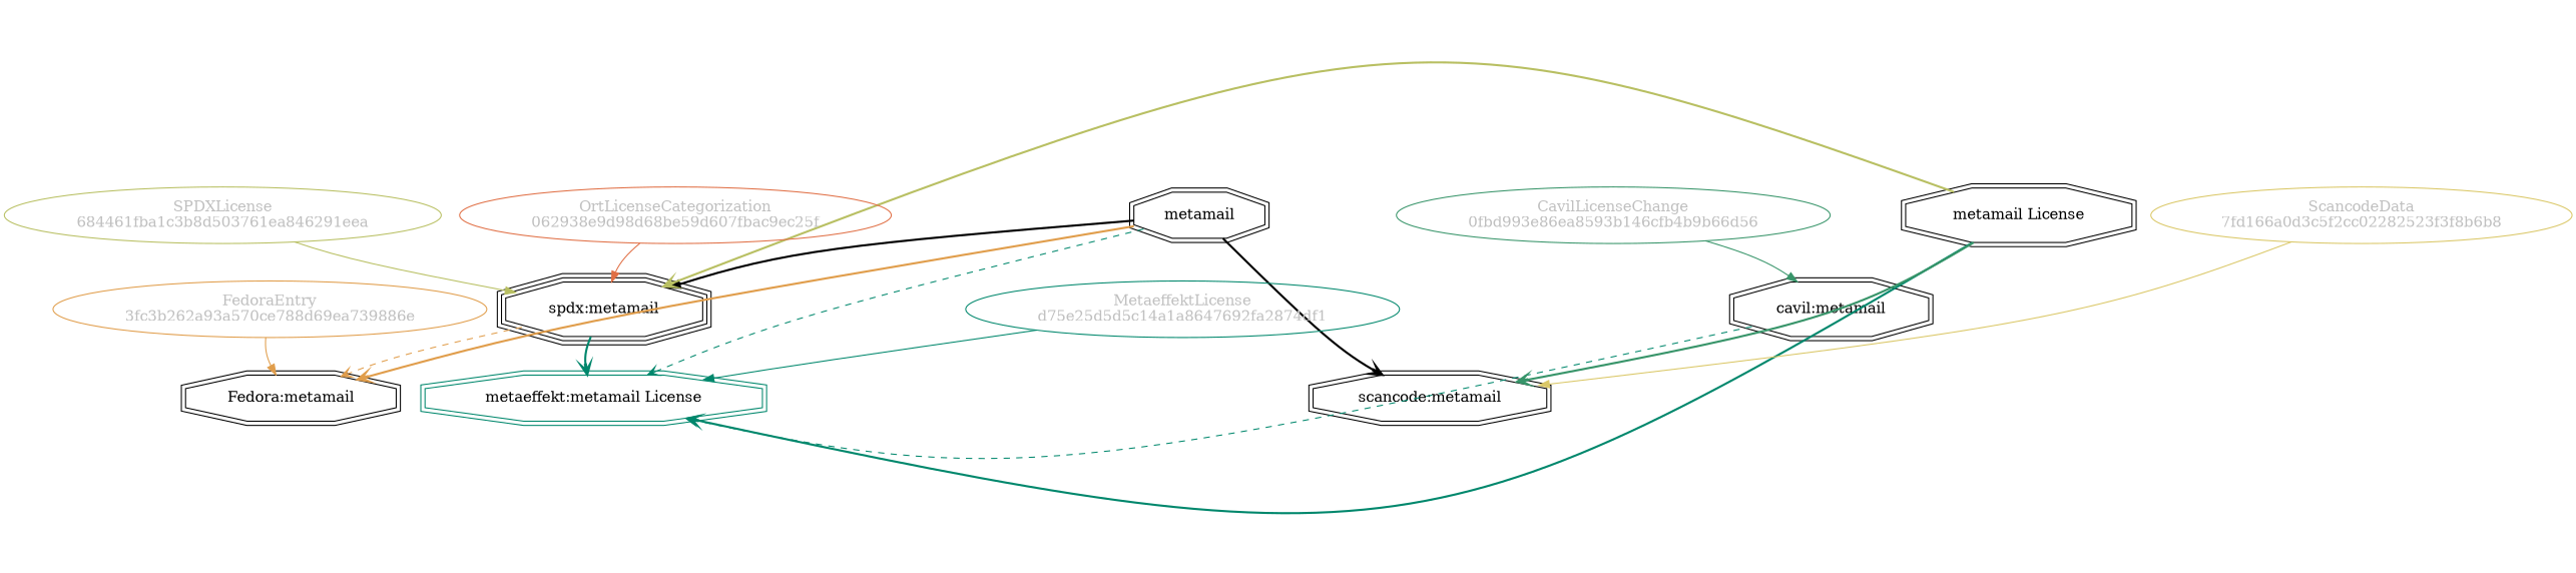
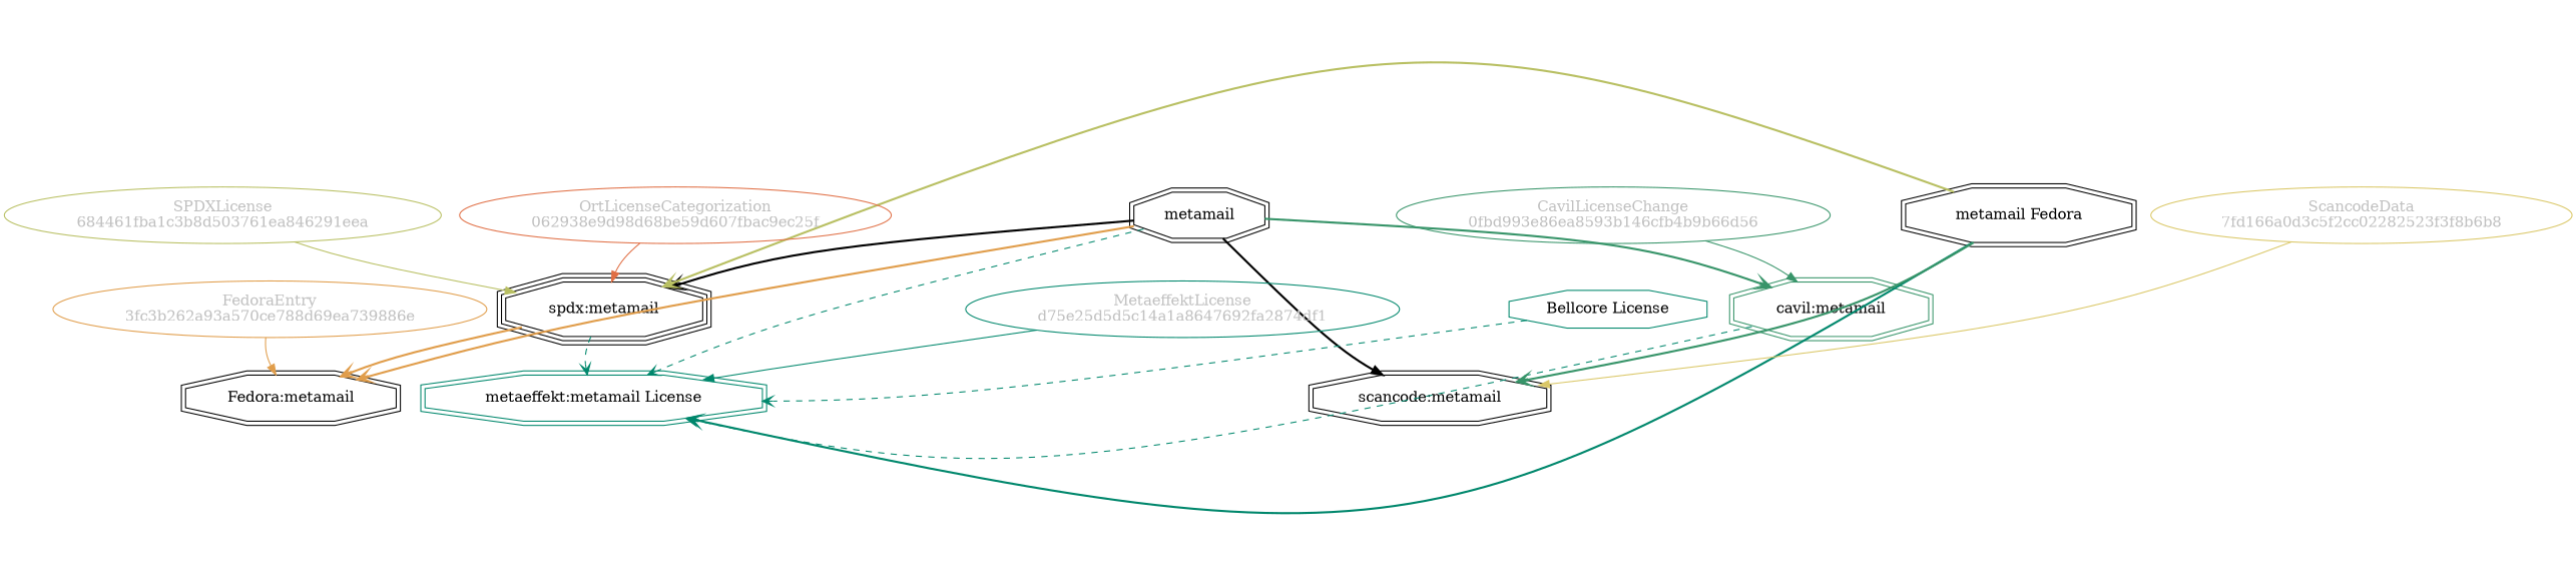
  strict digraph {
    splines=curved
    node [shape=ellipse]
    edge [color="#00876c" weight=0.5 arrowhead=vee style=bold]
    n1 [color="#b8bf62" fillcolor="beige;1" fontcolor=gray label="SPDXLicense\n684461fba1c3b8d503761ea846291eea"]
    n2 [label="spdx:metamail" shape=tripleoctagon]
    n3 [color=black label="Fedora:metamail" shape=doubleoctagon]
    n4 [color="#00876c" label="metaeffekt:metamail License" shape=doubleoctagon]
    n5 [label=metamail shape=doubleoctagon]
    n6 [label="scancode:metamail" shape=doubleoctagon]
-   n7 [color=black label="cavil:metamail" shape=doubleoctagon]
-   n8 [label="metamail License" shape=doubleoctagon]
+   n7 [color="#379469" label="cavil:metamail" shape=doubleoctagon]
+   n8 [label="metamail Fedora" shape=doubleoctagon]
    n9 [color="#e09d4b" fillcolor="beige;1" fontcolor=gray label="FedoraEntry\n3fc3b262a93a570ce788d69ea739886e"]
    n10 [color="#dac767" fillcolor="beige;1" fontcolor=gray label="ScancodeData\n7fd166a0d3c5f2cc02282523f3f8b6b8"]
    n11 [color="#e06f45" fillcolor="beige;1" fontcolor=gray label="OrtLicenseCategorization\n062938e9d98d68be59d607fbac9ec25f"]
    n12 [color="#379469" fillcolor="beige;1" fontcolor=gray label="CavilLicenseChange\n0fbd993e86ea8593b146cfb4b9b66d56"]
    n13 [color="#00876c" fillcolor="beige;1" fontcolor=gray label="MetaeffektLicense\nd75e25d5d5c14a1a8647692fa2874df1"]
+   n14 [color="#00876c" label="Bellcore License" shape=octagon]
    n1 -> n2 [color="#b8bf62" arrowhead="" style=""]
-   n2 -> n3 [color="#e09d4b" style=dashed weight=0.7]
-   n2 -> n4 [weight=0.7]
-   n5 -> n2 [arrowhead=normal weight=0.7 color=""]
+   n2 -> n3 [color="#e09d4b" weight=0.7]
+   n2 -> n4 [style=dashed weight=0.7]
+   n5 -> n2 [weight=0.7 color=""]
    n5 -> n3 [color="#e09d4b" weight=0.7]
    n5 -> n4 [style=dashed]
-   n5 -> n6 [weight=0.7 color=""]
+   n5 -> n6 [arrowhead=normal weight=0.7 color=""]
+   n5 -> n7 [color="#379469" weight=0.7]
    n7 -> n4 [style=dashed]
    n8 -> n2 [color="#b8bf62" weight=0.7]
    n8 -> n4 [weight=0.7]
    n8 -> n6 [color="#379469" weight=0.7]
    n9 -> n3 [color="#e09d4b" arrowhead="" style=""]
    n10 -> n6 [color="#dac767" arrowhead="" style=""]
    n11 -> n2 [color="#e06f45" arrowhead="" style=""]
    n12 -> n7 [color="#379469" arrowhead="" style=""]
    n13 -> n4 [arrowhead="" style=""]
+   n14 -> n4 [style=dashed]
  }
